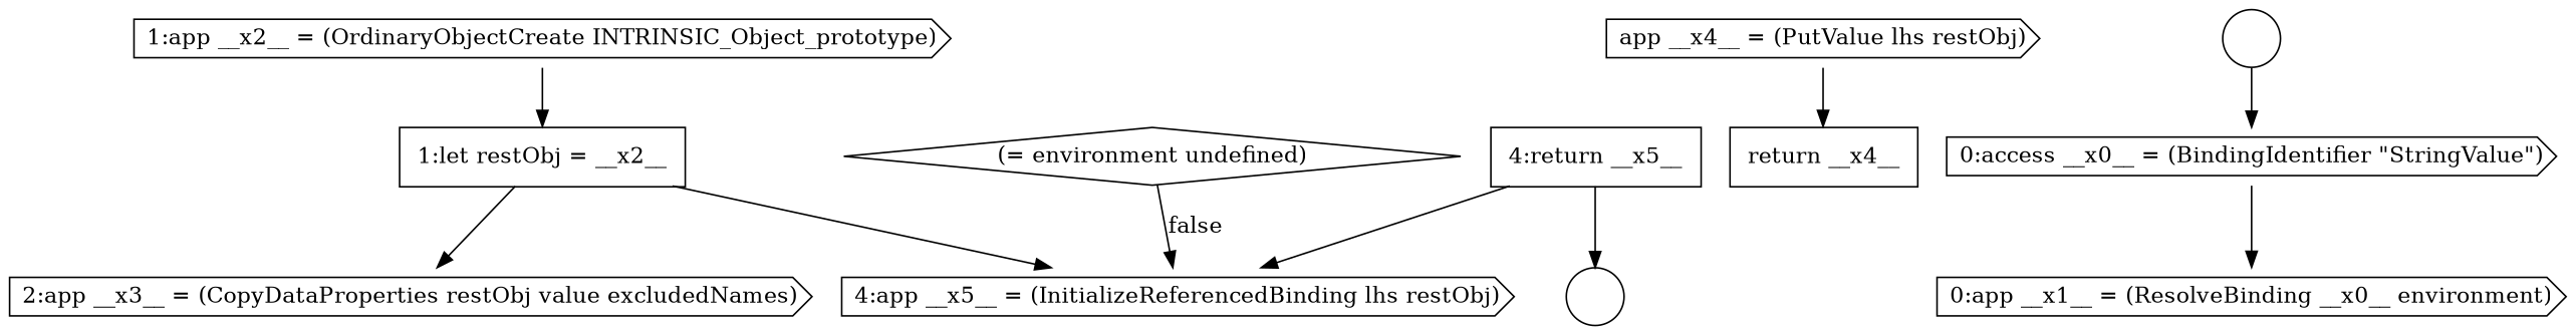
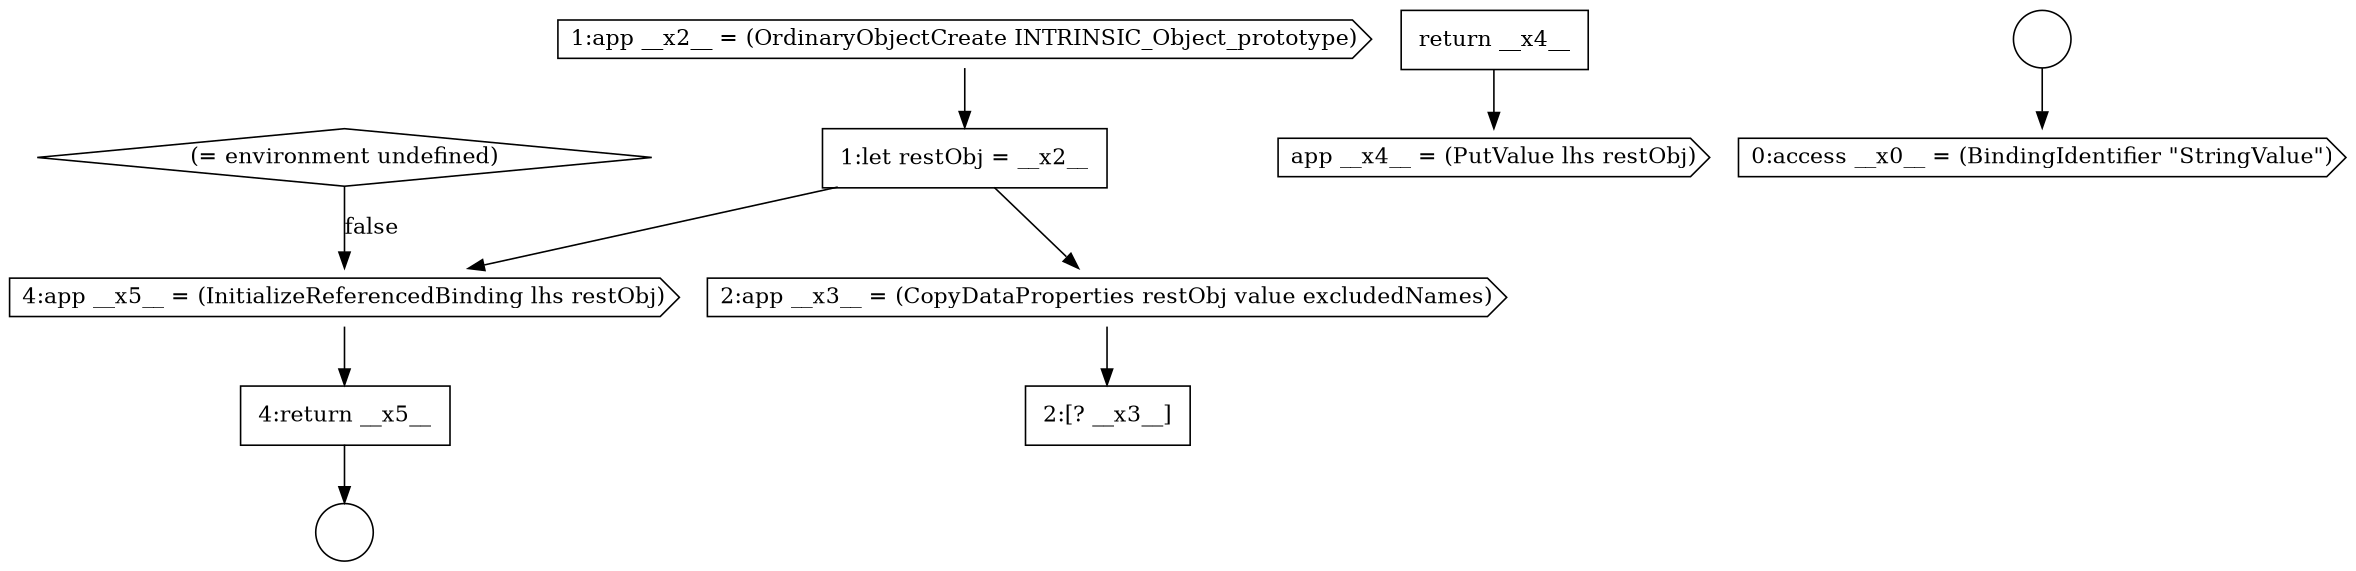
  digraph {
    node [color=black fillcolor=white shape=cds style=filled]
    edge [color=black]
+   n1 [label=<<font color="black">     <table border="0" cellborder="1" cellspacing="0" cellpadding="10">       <tr><td align="left">2:[? __x3__]</td></tr>     </table>   </font>> margin=0 shape=none]
    n2 [label=<<font color="black">(= environment undefined)</font>> shape=diamond]
    n3 [label=<<font color="black">4:app __x5__ = (InitializeReferencedBinding lhs restObj)</font>>]
    n4 [label=<<font color="black">1:app __x2__ = (OrdinaryObjectCreate INTRINSIC_Object_prototype)</font>>]
    n5 [label=<<font color="black">     <table border="0" cellborder="1" cellspacing="0" cellpadding="10">       <tr><td align="left">1:let restObj = __x2__</td></tr>     </table>   </font>> margin=0 shape=none]
    n6 [label=<<font color="black">     <table border="0" cellborder="1" cellspacing="0" cellpadding="10">       <tr><td align="left">4:return __x5__</td></tr>     </table>   </font>> margin=0 shape=none]
    n7 [label=" " shape=circle]
    n8 [label=<<font color="black">app __x4__ = (PutValue lhs restObj)</font>>]
    n9 [label=<<font color="black">     <table border="0" cellborder="1" cellspacing="0" cellpadding="10">       <tr><td align="left">return __x4__</td></tr>     </table>   </font>> margin=0 shape=none]
-   n10 [label=<<font color="black">0:app __x1__ = (ResolveBinding __x0__ environment)</font>>]
    n11 [label=<<font color="black">2:app __x3__ = (CopyDataProperties restObj value excludedNames)</font>>]
    n12 [label=<<font color="black">0:access __x0__ = (BindingIdentifier &quot;StringValue&quot;)</font>>]
    n13 [label=" " shape=circle]
    n2 -> n3 [label=<<font color="black">false</font>>]
-   n6 -> n3
+   n3 -> n6
    n4 -> n5
    n5 -> n3
    n5 -> n11
    n6 -> n7
-   n8 -> n9
-   n12 -> n10
+   n9 -> n8
+   n11 -> n1
    n13 -> n12
  }
